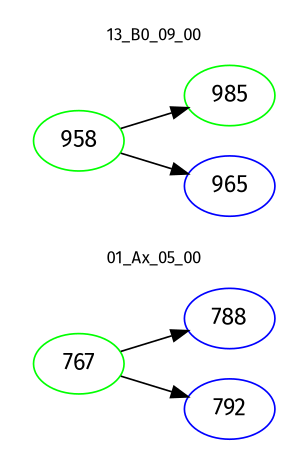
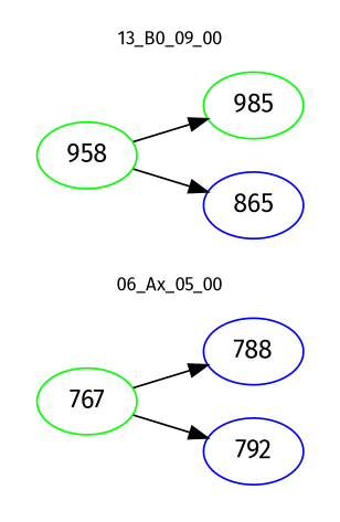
  digraph {
    fontname="Fira Sans"
    rankdir=LR
    node [color=green fontname="Fira Sans"]
    edge [color=black fontname="Fira Sans"]
    n1 [label=767]
    n2 [color=blue label=792]
    n3 [color=blue label=788]
    n4 [label=958]
-   n5 [color=blue label=965]
+   n5 [color=blue label=865]
    n6 [label=985]
    subgraph cluster_1 {
      color=white
      fontsize=10
-     label="01_Ax_05_00"
+     label="06_Ax_05_00"
      n1
      n2
      n3
    }
    subgraph cluster_2 {
      color=white
      fontsize=10
      label="13_B0_09_00"
      n4
      n5
      n6
    }
    n1 -> n2
    n1 -> n3
    n4 -> n5
    n4 -> n6
  }
